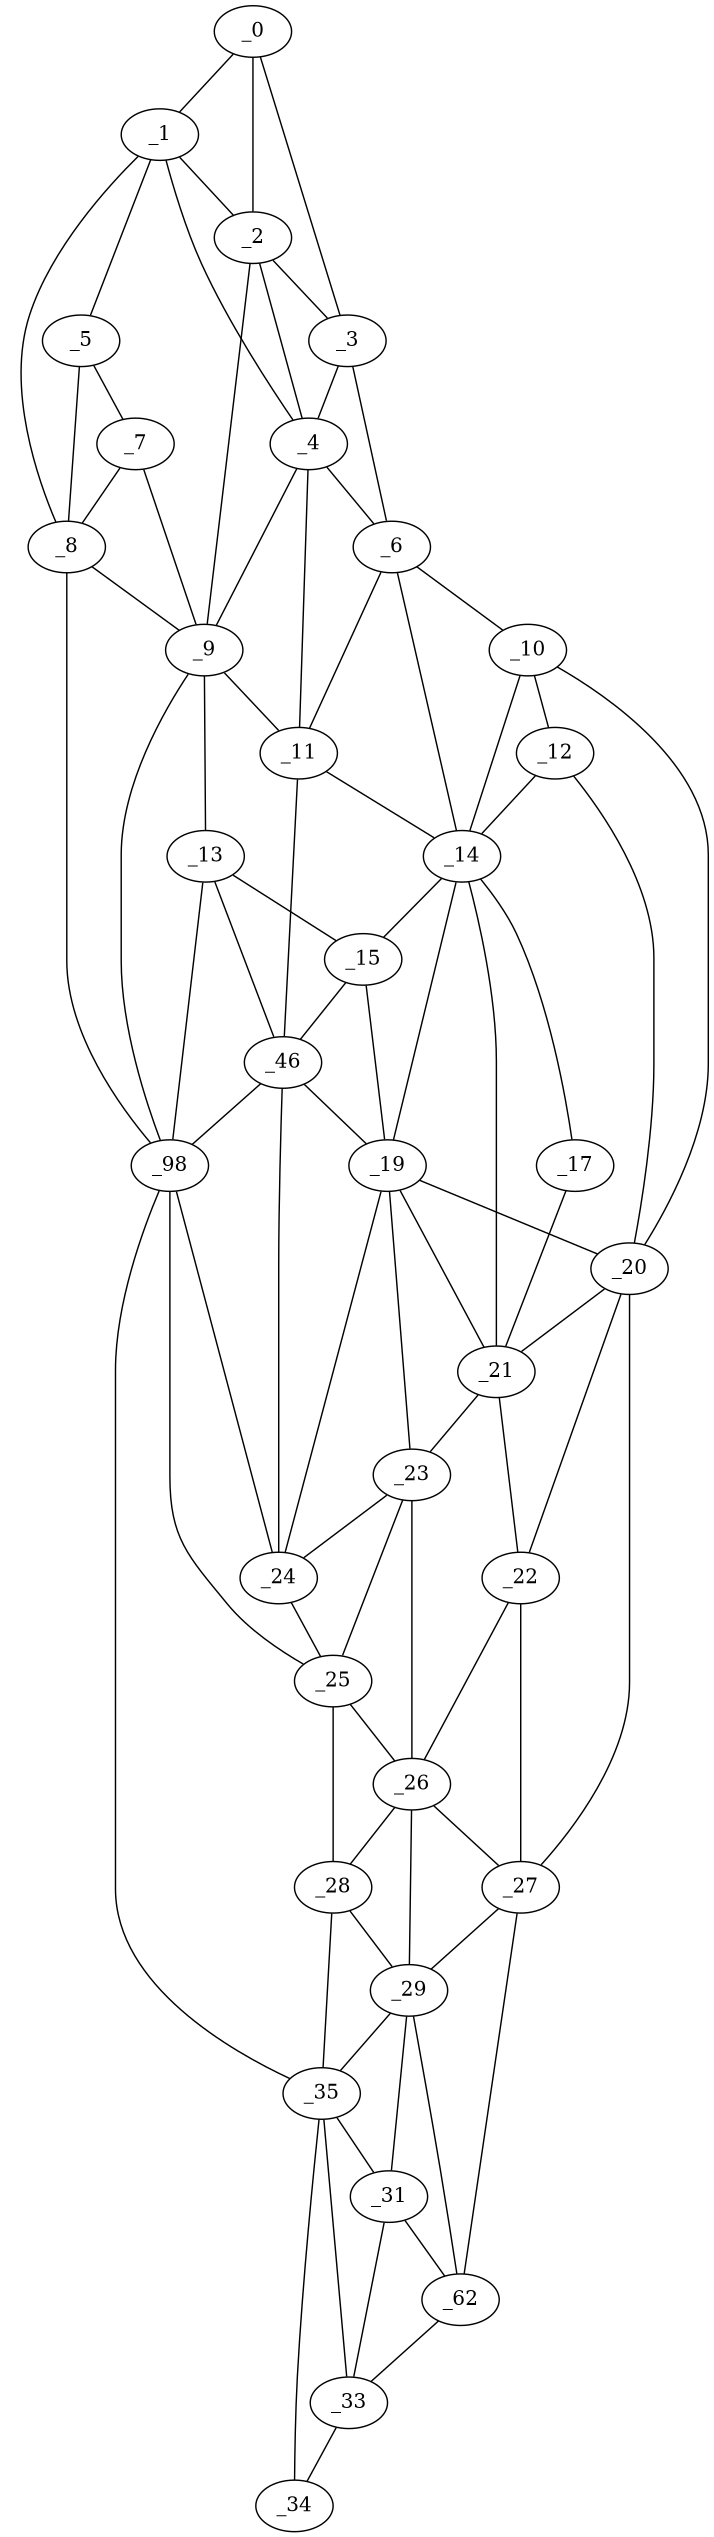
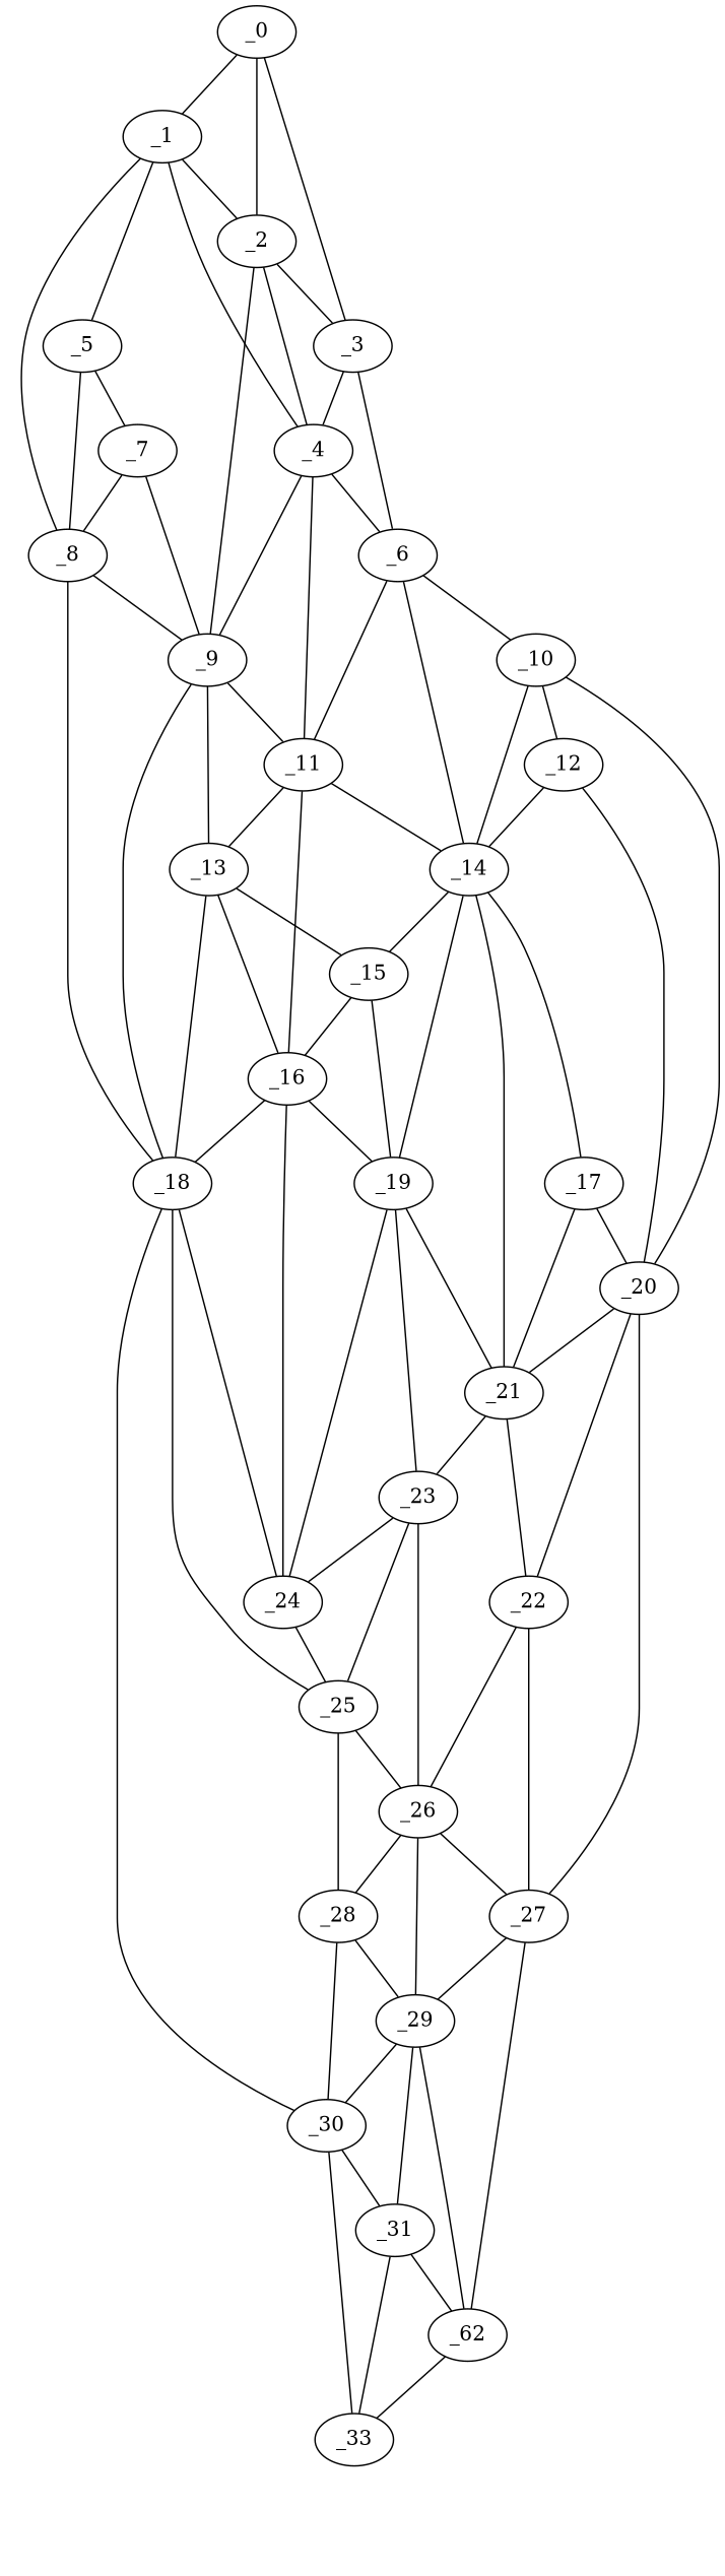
  graph {
    node [x=82 y=84]
    edge [valence=2]
    _0 [x=6 y=76]
    _1 [x=6]
    _2 [x=20 y=70]
    _3 [x=23 y=60]
    _4 [x=35 y=75]
    _5 [x=41 y=85]
    _8 [x=48 y=93]
    _9 [x=51 y=81]
    _6 [x=47 y=48]
    _11 [x=55 y=68]
    _7 [x=47 y=86]
-   _18 [x=68 label=_98]
+   _18 [x=68]
    _10 [x=55 y=44]
    _14 [x=62 y=55]
    _13 [x=61 y=77]
-   _16 [x=66 y=77 label=_46]
-   _30 [x=104 y=70 label=_35]
+   _16 [x=66 y=77]
+   _30 [x=104 y=70]
    _24 [y=65]
    _25 [x=88 y=65]
    _31 [x=107 y=57]
    _33 [x=119 y=54]
-   _34 [x=122 y=55]
    _12 [x=61 y=42]
    _20 [x=74 y=35]
    _15 [x=64 y=66]
    _17 [x=67 y=40]
    _19 [x=70 y=61]
    _21 [x=77 y=50]
    _22 [y=50]
    _27 [x=94 y=34]
    _23 [y=56]
    _26 [x=90 y=51]
    _28 [x=96 y=60]
    n34 [label=_62 x=115 y=38]
    _29 [x=102 y=57]
    _0 -- _1 [valence=1]
    _0 -- _2
    _0 -- _3 [valence=1]
    _1 -- _2 [valence=1]
    _1 -- _4
    _1 -- _5 [valence=1]
    _1 -- _8 [valence=1]
    _2 -- _3
    _2 -- _4 [valence=1]
    _2 -- _9
    _3 -- _4
    _3 -- _6 [valence=1]
    _4 -- _9
    _4 -- _6
    _4 -- _11 [valence=1]
    _5 -- _8 [valence=1]
    _5 -- _7
    _8 -- _9
    _8 -- _18
    _9 -- _11
    _9 -- _18
    _9 -- _13
    _6 -- _11 [valence=1]
    _6 -- _10 [valence=1]
    _6 -- _14 [valence=1]
    _11 -- _14
+   _11 -- _13 [valence=1]
    _11 -- _16 [valence=1]
    _7 -- _8
    _7 -- _9 [valence=1]
    _18 -- _30
    _18 -- _24
    _18 -- _25
    _10 -- _14
    _10 -- _12
    _10 -- _20 [valence=1]
    _14 -- _15
    _14 -- _17
    _14 -- _19
    _14 -- _21
    _13 -- _18 [valence=1]
    _13 -- _16
    _13 -- _15 [valence=1]
    _16 -- _18
    _16 -- _24
    _16 -- _19 [valence=1]
    _30 -- _31
    _30 -- _33 [valence=1]
-   _30 -- _34 [valence=1]
    _24 -- _25
    _25 -- _26
    _25 -- _28
    _31 -- _33
    _31 -- n34
-   _33 -- _34
    _12 -- _14 [valence=1]
    _12 -- _20 [valence=1]
    _20 -- _21
    _20 -- _22 [valence=1]
    _20 -- _27 [valence=1]
    _15 -- _16
    _15 -- _19 [valence=1]
-   _19 -- _20
+   _17 -- _20
    _17 -- _21
    _19 -- _24 [valence=1]
    _19 -- _21 [valence=1]
    _19 -- _23
    _21 -- _22
    _21 -- _23 [valence=1]
    _22 -- _27
    _22 -- _26
    _27 -- n34 [valence=1]
    _27 -- _29
    _23 -- _24
    _23 -- _25 [valence=1]
    _23 -- _26
    _26 -- _27
    _26 -- _28
    _26 -- _29
    _28 -- _30
    _28 -- _29
    n34 -- _33
    _29 -- _30
    _29 -- _31
    _29 -- n34
  }
